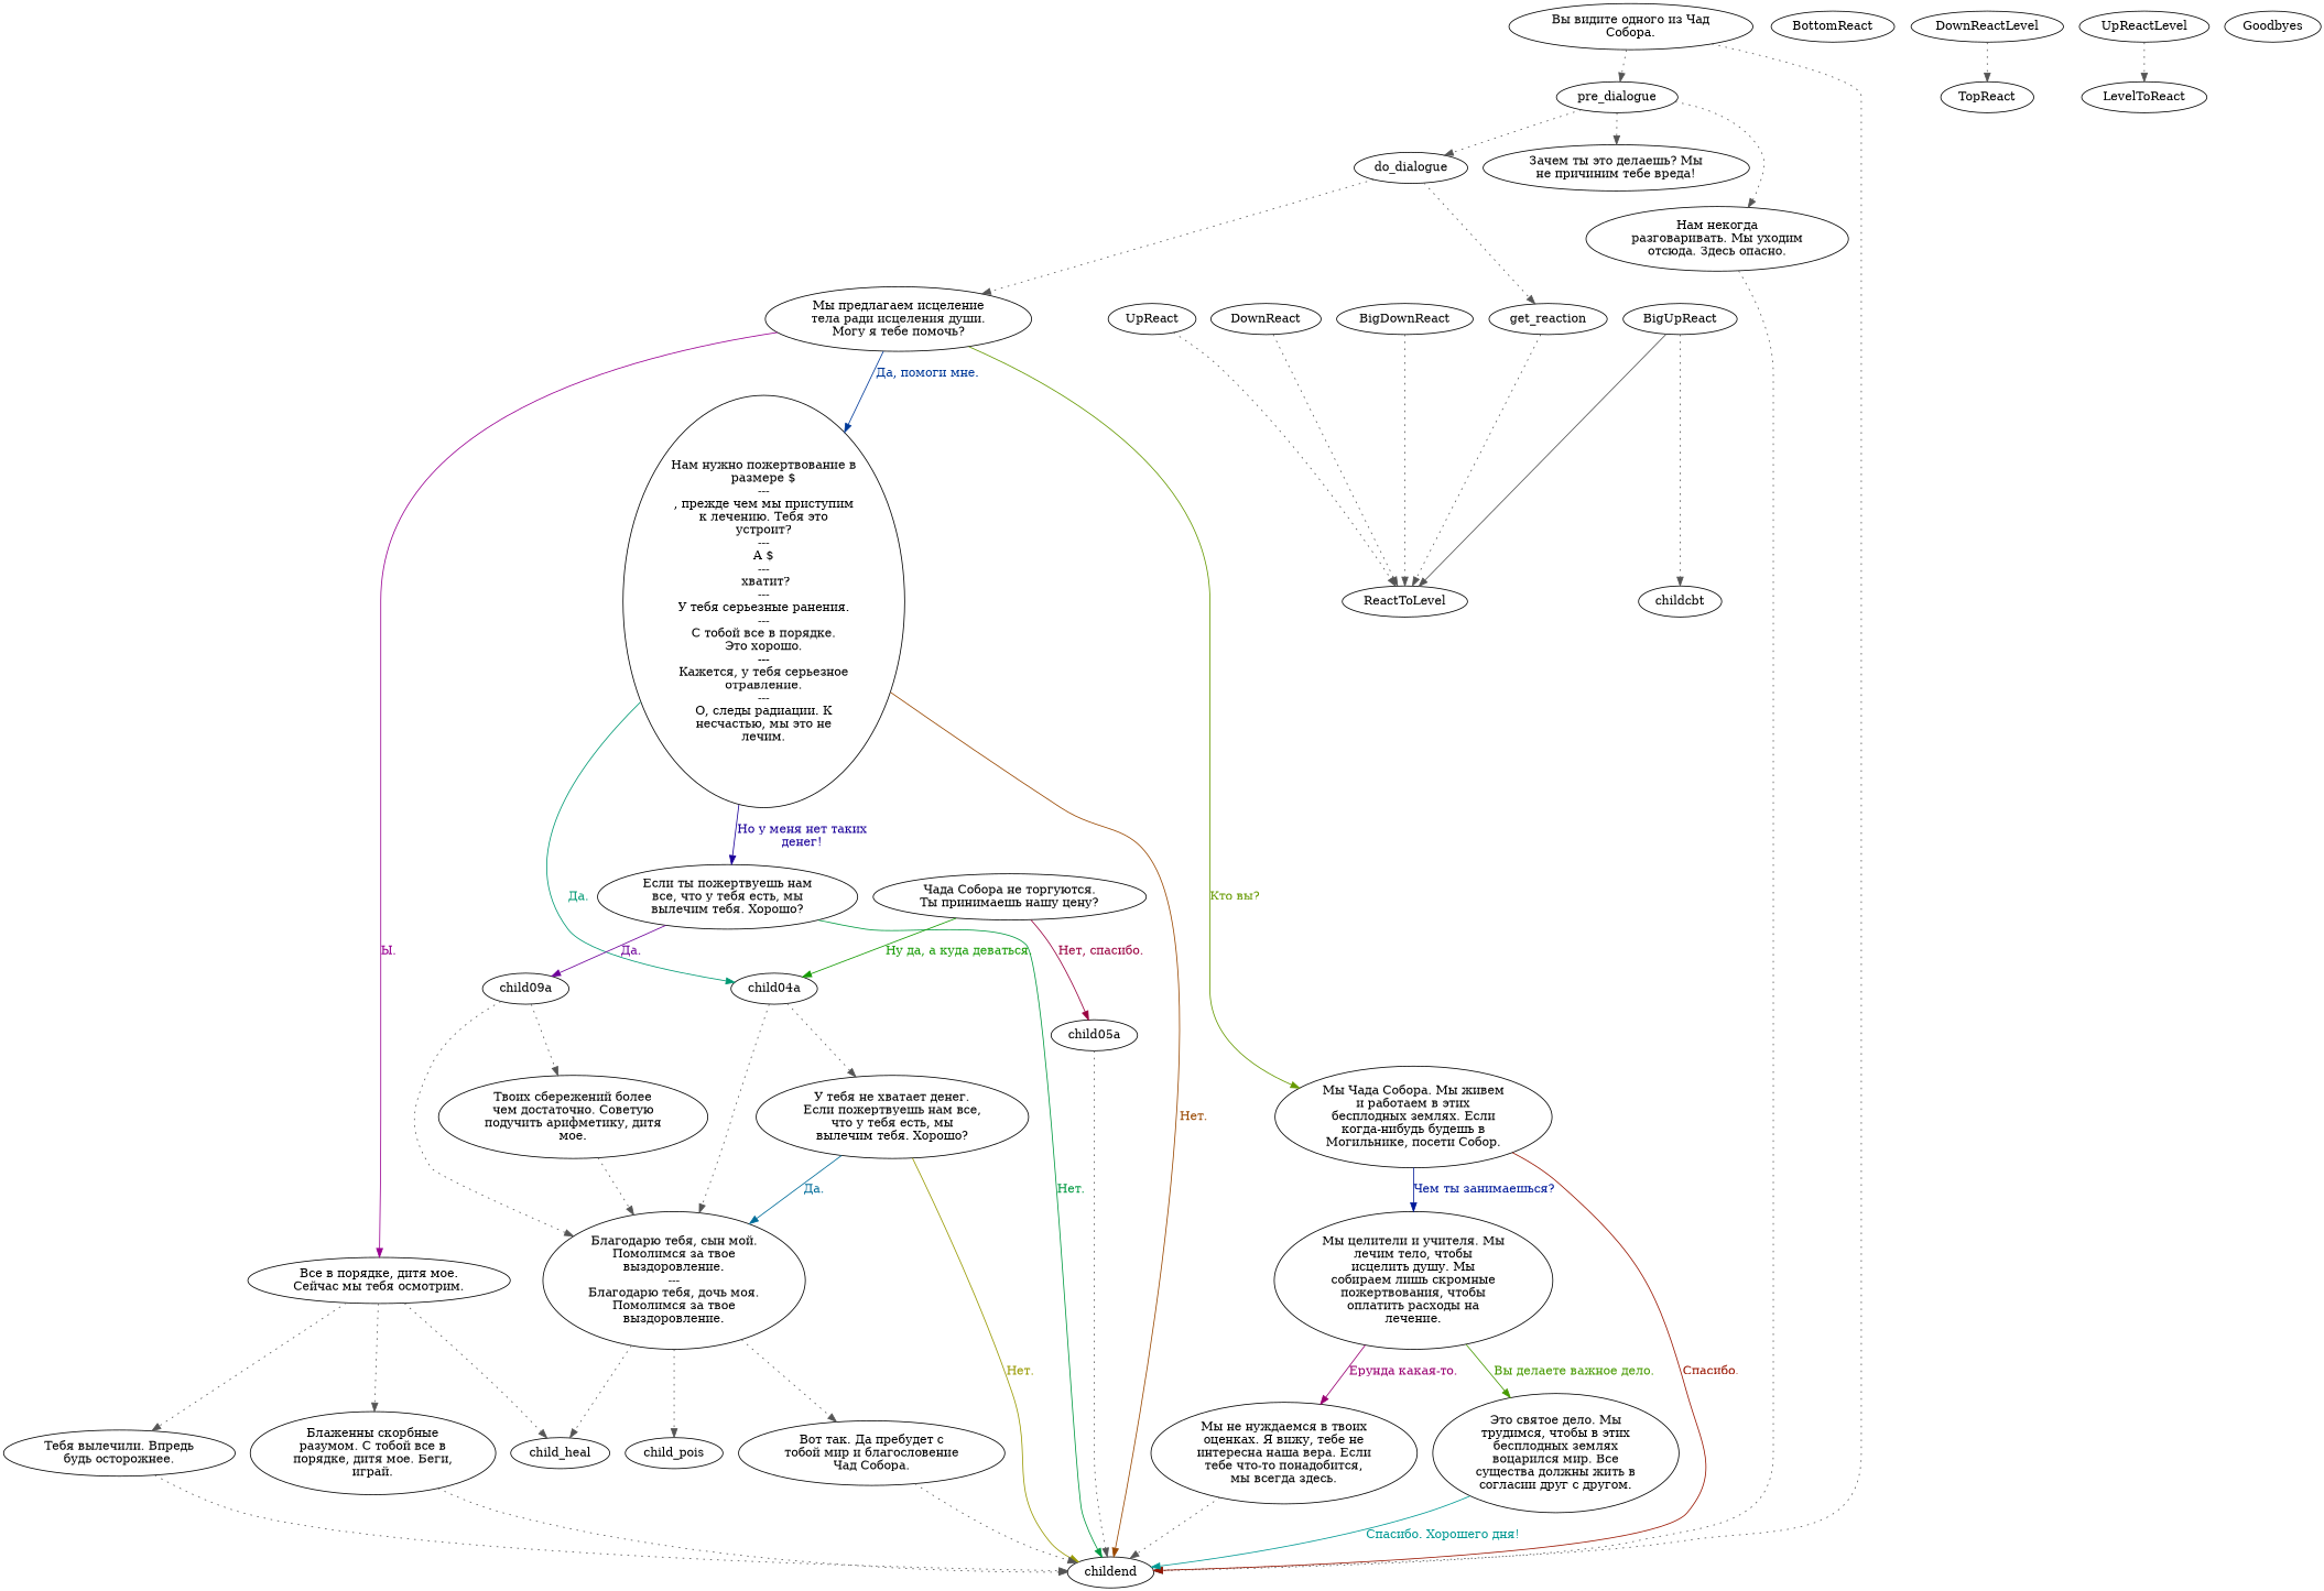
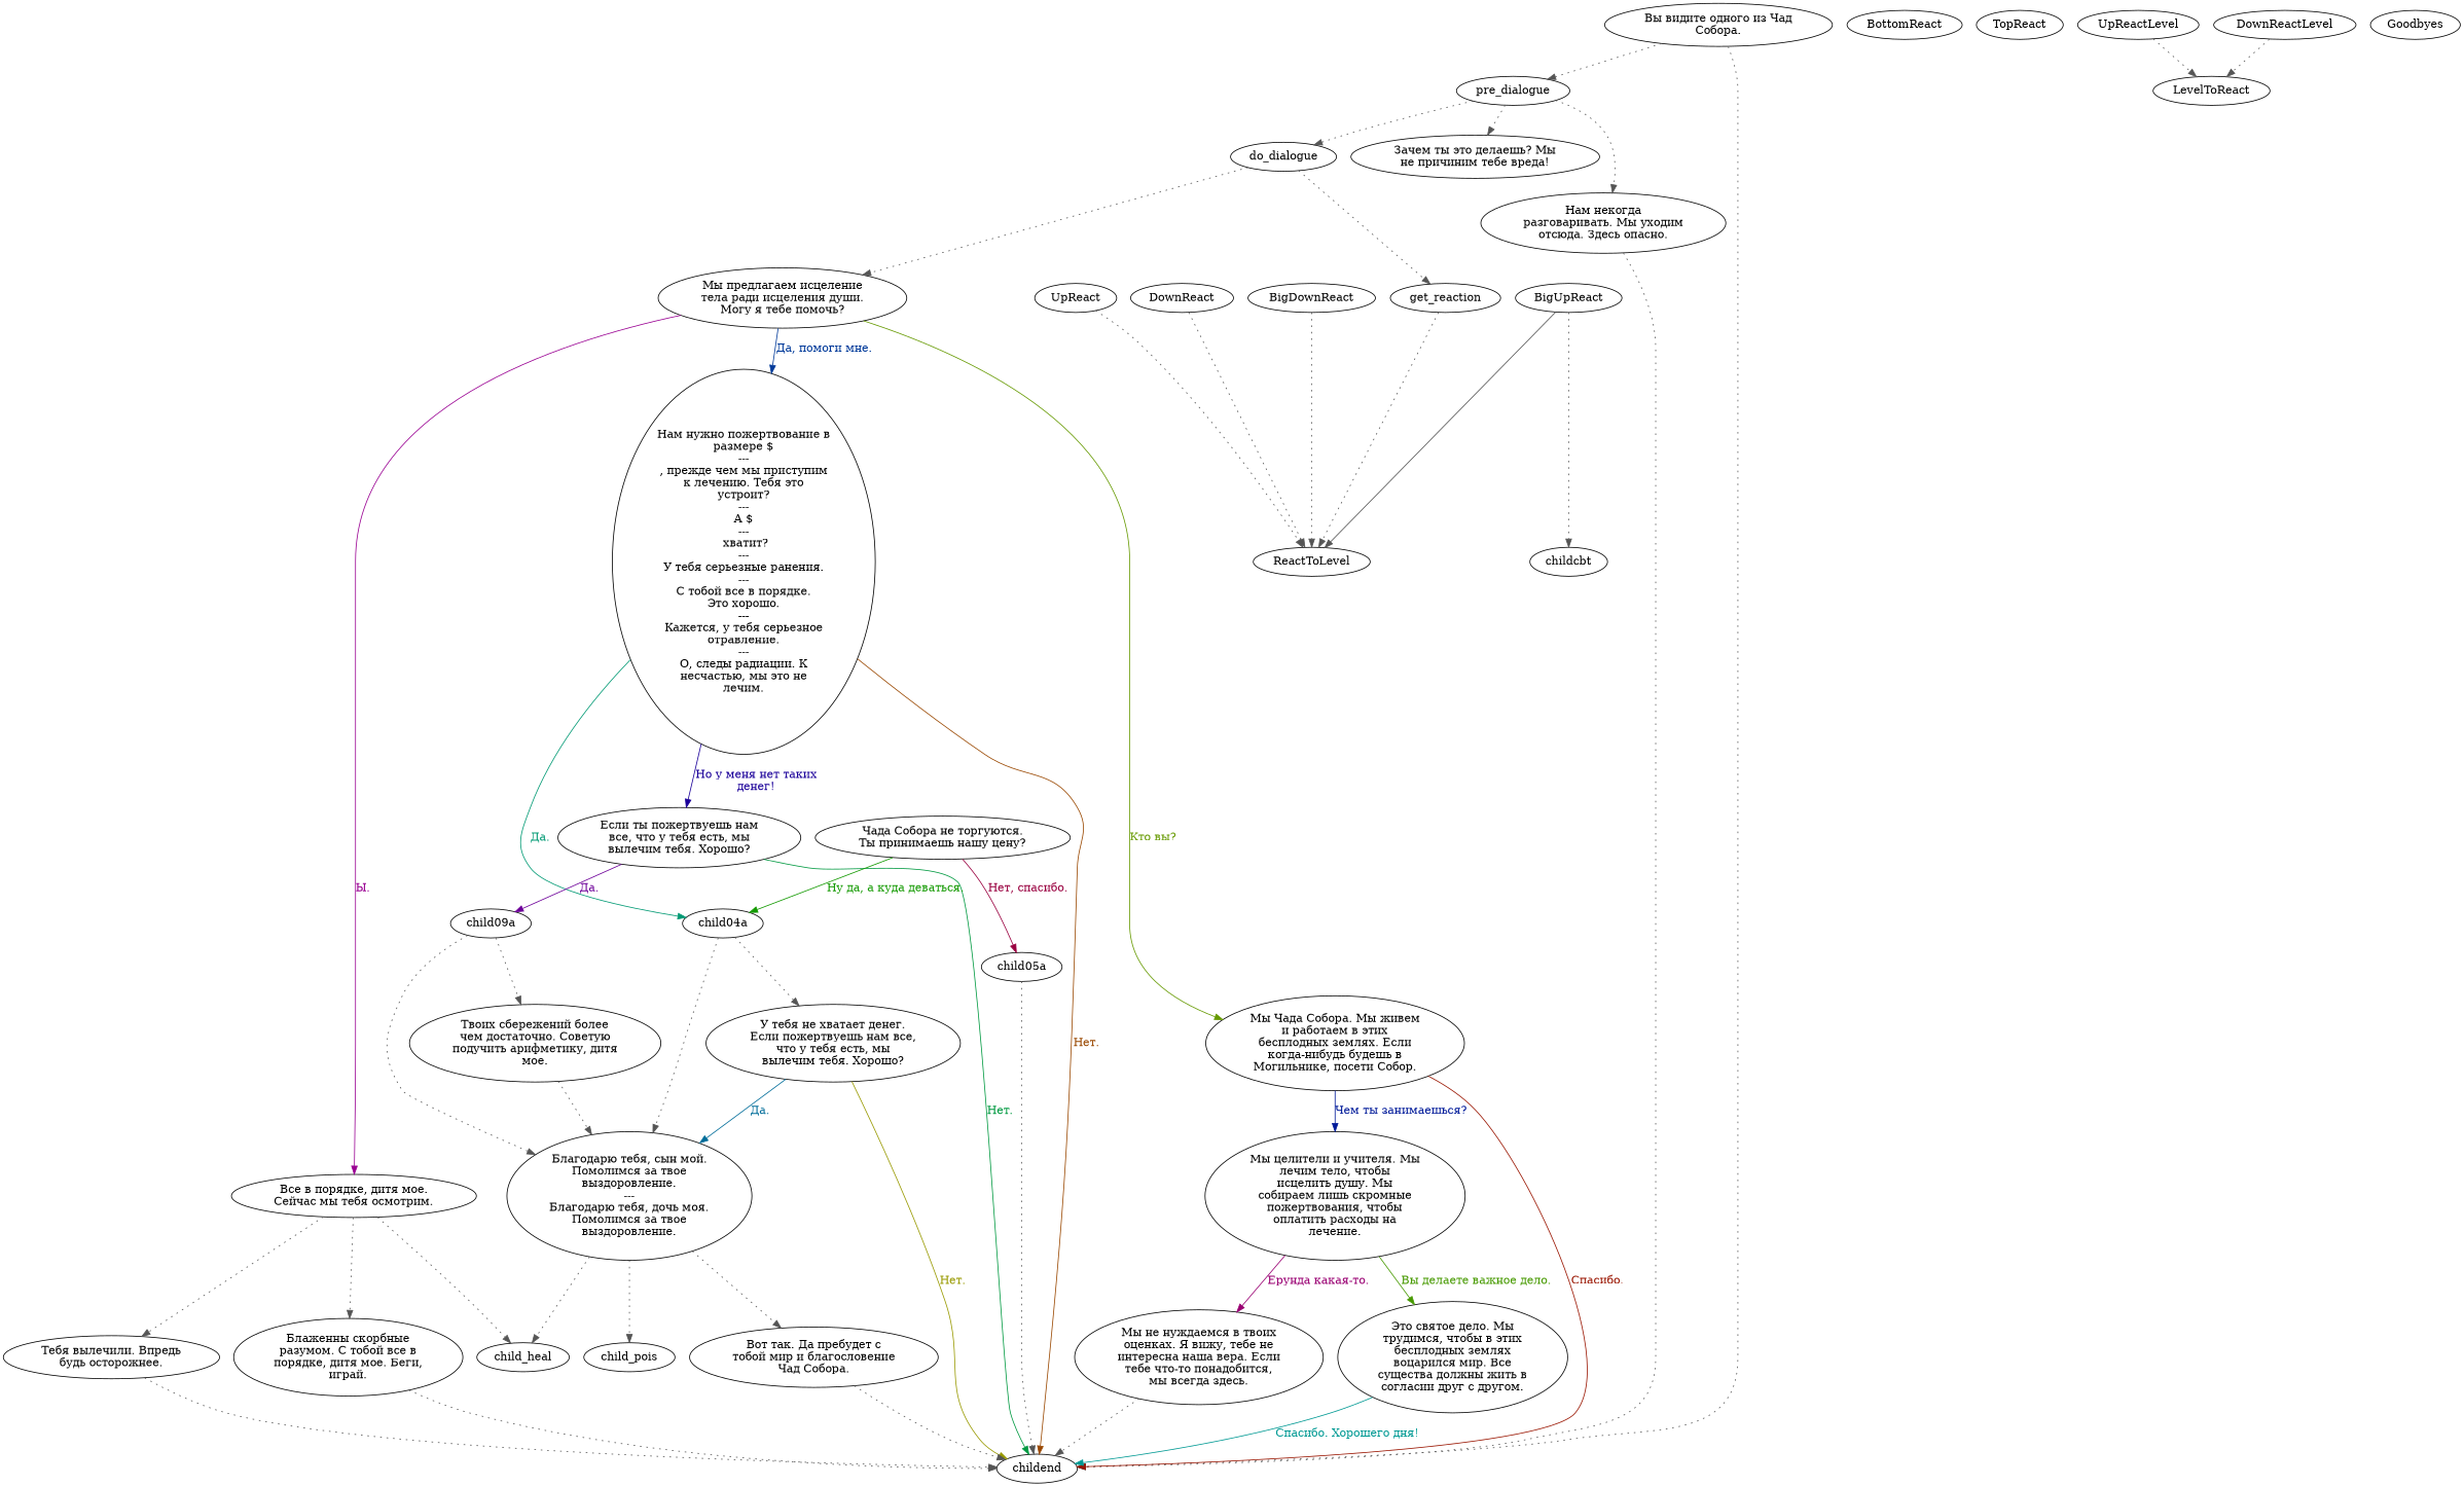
  digraph {
    node [color="#000000" fillcolor="#FFFFFF" style=filled]
    edge [color="#555555" style=dotted]
    n1 [label="Вы видите одного из Чад\nСобора."]
    pre_dialogue
    childend
    do_dialogue
    n5 [label="Зачем ты это делаешь? Мы\nне причиним тебе вреда!"]
    n6 [label="Нам некогда\nразговаривать. Мы уходим\nотсюда. Здесь опасно."]
    get_reaction
    n8 [label="Мы предлагаем исцеление\nтела ради исцеления души.\nМогу я тебе помочь?"]
    ReactToLevel
    n10 [label="Нам нужно пожертвование в\nразмере $\n---\n, прежде чем мы приступим\nк лечению. Тебя это\nустроит?\n---\nА $\n---\n хватит?\n---\nУ тебя серьезные ранения.\n---\nС тобой все в порядке.\nЭто хорошо.\n---\nКажется, у тебя серьезное\nотравление.\n---\nО, следы радиации. К\nнесчастью, мы это не\nлечим."]
    n11 [label="Мы Чада Собора. Мы живем\nи работаем в этих\nбесплодных землях. Если\nкогда-нибудь будешь в\nМогильнике, посети Собор."]
    n12 [label="Все в порядке, дитя мое.\nСейчас мы тебя осмотрим."]
    child04a
    n14 [label="Если ты пожертвуешь нам\nвсе, что у тебя есть, мы\nвылечим тебя. Хорошо?"]
    n15 [label="Мы целители и учителя. Мы\nлечим тело, чтобы\nисцелить душу. Мы\nсобираем лишь скромные\nпожертвования, чтобы\nоплатить расходы на\nлечение."]
    child_heal
    n17 [label="Тебя вылечили. Впредь\nбудь осторожнее."]
    n18 [label="Блаженны скорбные\nразумом. С тобой все в\nпорядке, дитя мое. Беги,\nиграй."]
    n19 [label="У тебя не хватает денег.\nЕсли пожертвуешь нам все,\nчто у тебя есть, мы\nвылечим тебя. Хорошо?"]
    n20 [label="Благодарю тебя, сын мой.\nПомолимся за твое\nвыздоровление.\n---\nБлагодарю тебя, дочь моя.\nПомолимся за твое\nвыздоровление."]
    child09a
    n22 [label="Это святое дело. Мы\nтрудимся, чтобы в этих\nбесплодных землях\nвоцарился мир. Все\nсущества должны жить в\nсогласии друг с другом."]
    n23 [label="Мы не нуждаемся в твоих\nоценках. Я вижу, тебе не\nинтересна наша вера. Если\nтебе что-то понадобится,\nмы всегда здесь."]
    child_pois
    n25 [label="Вот так. Да пребудет с\nтобой мир и благословение\nЧад Собора."]
    n26 [label="Твоих сбережений более\nчем достаточно. Советую\nподучить арифметику, дитя\nмое."]
    n27 [label="Чада Собора не торгуются.\nТы принимаешь нашу цену?"]
    child05a
    UpReact
    DownReact
    BottomReact
    TopReact
    BigUpReact
    childcbt
    BigDownReact
    UpReactLevel
    LevelToReact
    DownReactLevel
    Goodbyes
    n1 -> pre_dialogue
    n1 -> childend
    pre_dialogue -> do_dialogue
    pre_dialogue -> n5
    pre_dialogue -> n6
    do_dialogue -> get_reaction
    do_dialogue -> n8
    n6 -> childend
    get_reaction -> ReactToLevel
    n8 -> n10 [color="#003999" fontcolor="#003999" label="Да, помоги мне." style=""]
    n8 -> n11 [color="#659900" fontcolor="#659900" label="Кто вы?" style=""]
    n8 -> n12 [color="#990092" fontcolor="#990092" label="Ы." style=""]
    n10 -> childend [color="#994700" fontcolor="#994700" label="Нет." style=""]
    n10 -> child04a [color="#009973" fontcolor="#009973" label="Да." style=""]
    n10 -> n14 [color="#1A0099" fontcolor="#1A0099" label="Но у меня нет таких\nденег!" style=""]
    n11 -> childend [color="#991400" fontcolor="#991400" label="Спасибо." style=""]
    n11 -> n15 [color="#001999" fontcolor="#001999" label="Чем ты занимаешься?" style=""]
    n12 -> child_heal
    n12 -> n17
    n12 -> n18
    child04a -> n19
    child04a -> n20
    n14 -> childend [color="#009940" fontcolor="#009940" label="Нет." style=""]
    n14 -> child09a [color="#6D0099" fontcolor="#6D0099" label="Да." style=""]
    n15 -> n22 [color="#469900" fontcolor="#469900" label="Вы делаете важное дело." style=""]
    n15 -> n23 [color="#990072" fontcolor="#990072" label="Ерунда какая-то." style=""]
    n17 -> childend
    n18 -> childend
    n19 -> childend [color="#989900" fontcolor="#989900" label="Нет." style=""]
    n19 -> n20 [color="#006C99" fontcolor="#006C99" label="Да." style=""]
    n20 -> child_heal
    n20 -> child_pois
    n20 -> n25
    child09a -> n20
    child09a -> n26
    n22 -> childend [color="#009993" fontcolor="#009993" label="Спасибо. Хорошего дня!" style=""]
    n23 -> childend
    n25 -> childend
    n26 -> n20
    n27 -> child04a [color="#129900" fontcolor="#129900" label="Ну да, а куда деваться." style=""]
    n27 -> child05a [color="#99003F" fontcolor="#99003F" label="Нет, спасибо." style=""]
    child05a -> childend
    UpReact -> ReactToLevel
    DownReact -> ReactToLevel
    BigUpReact -> ReactToLevel [style=solid]
    BigUpReact -> childcbt
    BigDownReact -> ReactToLevel
    UpReactLevel -> LevelToReact
-   DownReactLevel -> TopReact
+   DownReactLevel -> LevelToReact
  }
